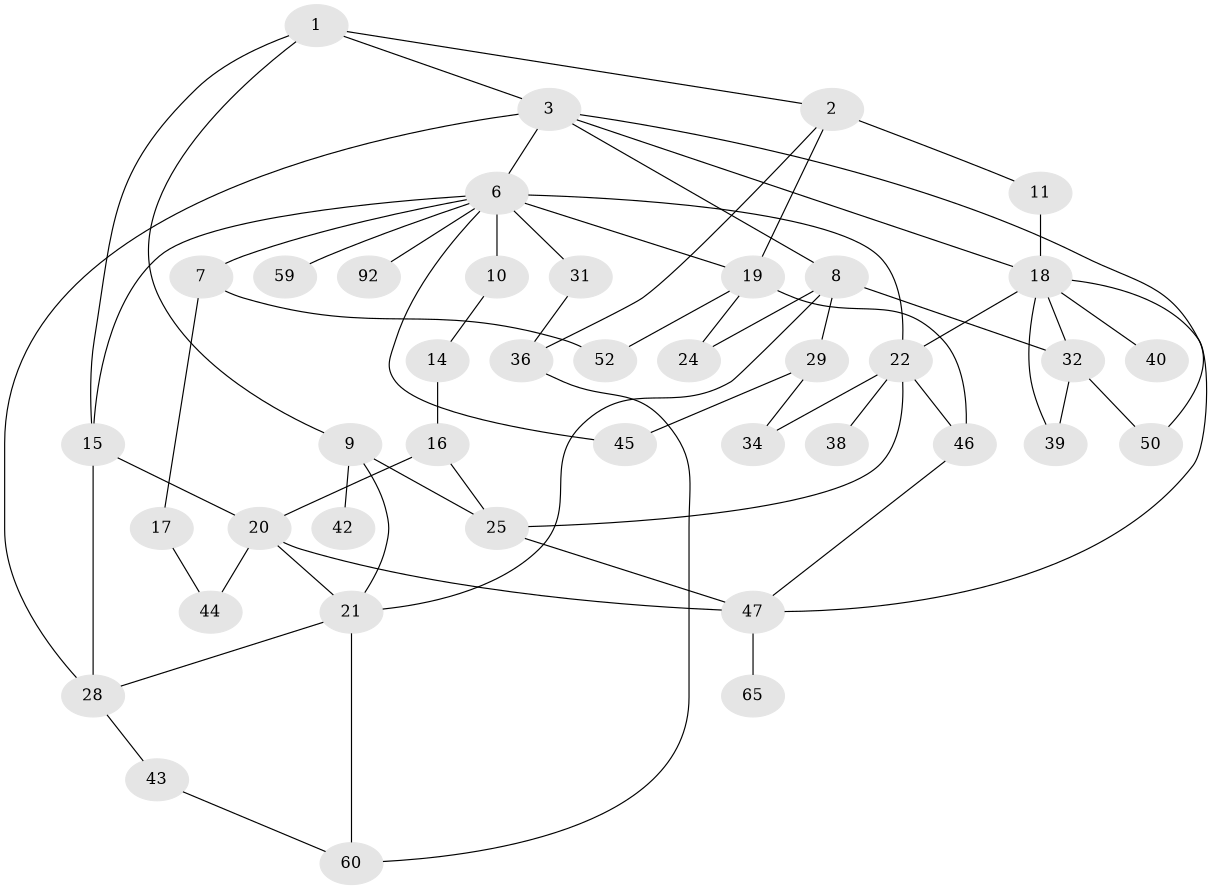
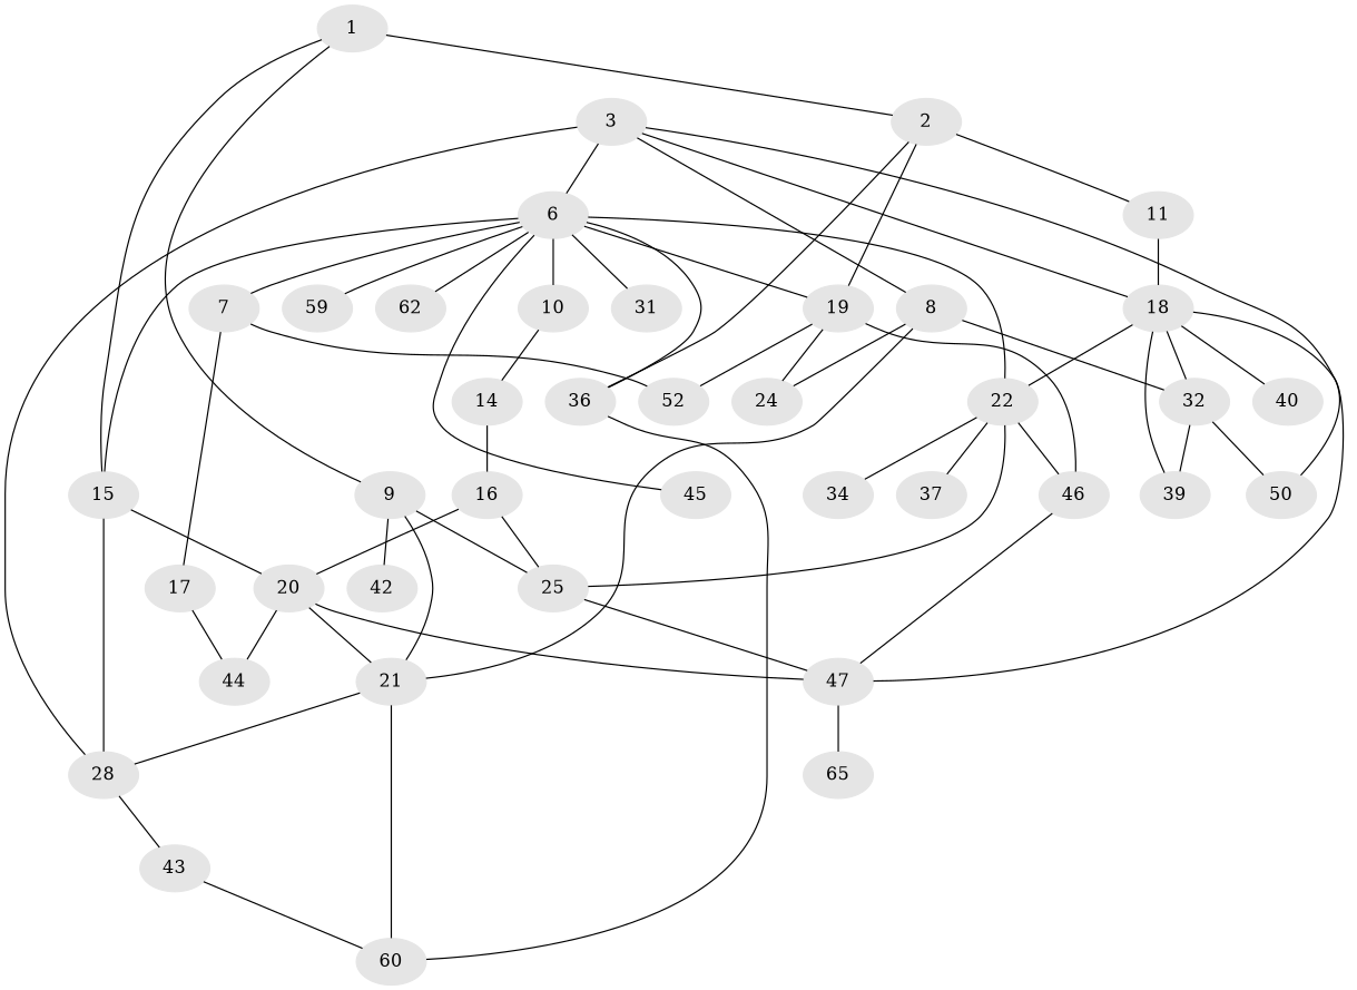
  graph {
    fontname="DejaVu Serif"
    node [color=gray90 fontname="DejaVu Serif" style=filled]
    edge [fontname="DejaVu Serif"]
    1 [super="+5"]
    2 [super="+4"]
    3 [super="+56"]
    9 [super="+12"]
    15 [super="+41"]
    11 [super="+51"]
    19 [super="+27"]
    36 [super="+57"]
    6 [super="+26"]
    8 [super="+13"]
    18 [super="+55"]
    28 [super="+49"]
    50
    21 [super="+58"]
    25 [super="+48"]
    42
    20 [super="+35"]
    52 [super="+63"]
    24
    46 [super="+61"]
    60
    7
    10
    22 [super="+37"]
    31
    45
    59
-   62 [label=92]
-   29 [super="+30"]
+   62
    32 [super="+33"]
    39
    40
    47 [super="+64"]
    43
    17
    14 [super="+23"]
    34
-   38 [super="+53"]
+   38 [super="+53" label=37]
    44 [super="+54"]
    16
    65
    1 -- 2
-   1 -- 3
    1 -- 9
    1 -- 15
    2 -- 11
    2 -- 19
    2 -- 36
    3 -- 6
    3 -- 8
    3 -- 18
    3 -- 28
    3 -- 50
    9 -- 21
    9 -- 25
    9 -- 42
    15 -- 28 [weight=2]
    15 -- 20
    11 -- 18 [weight=2]
    19 -- 52
    19 -- 24
    19 -- 46
    36 -- 60
    6 -- 15
    6 -- 19
-   31 -- 36
+   6 -- 36
    6 -- 7
    6 -- 10
    6 -- 22
    6 -- 31
    6 -- 45
    6 -- 59
    6 -- 62
    8 -- 21
    8 -- 24
-   8 -- 29
    8 -- 32
    18 -- 22
    18 -- 32
    18 -- 39
    18 -- 40
    18 -- 47
    28 -- 43
    21 -- 28
    21 -- 60
    25 -- 47 [weight=2]
    20 -- 21
    20 -- 47
    20 -- 44
    46 -- 47
    7 -- 52
    7 -- 17
    10 -- 14
    22 -- 25
    22 -- 46
    22 -- 34
    22 -- 38
-   29 -- 45
-   29 -- 34
    32 -- 50
    32 -- 39
    47 -- 65
    43 -- 60
    17 -- 44
    14 -- 16
    16 -- 25
    16 -- 20
  }
